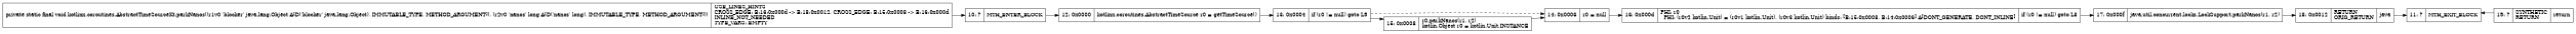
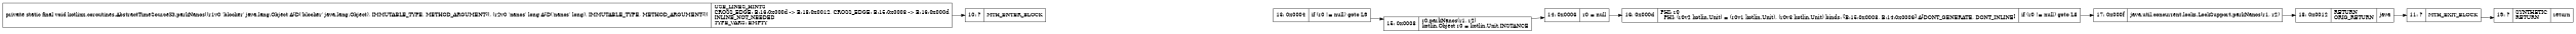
  digraph {
    rankdir=LR
    node [shape=record]
    n1 [label="{10\:\ ?|MTH_ENTER_BLOCK\l}"]
-   n2 [label="{12\:\ 0x0000|kotlinx.coroutines.AbstractTimeSource r0 = getTimeSource()\l}"]
    n3 [label="{13\:\ 0x0004|if (r0 != null) goto L9\l}"]
    n4 [label="{14\:\ 0x0006|r0 = null\l}"]
    n5 [label="{15\:\ 0x0008|r0.parkNanos(r1, r2)\lkotlin.Object r0 = kotlin.Unit.INSTANCE\l}"]
    n6 [label="{16\:\ 0x000d|PHI: r0 \l  PHI: (r0v2 kotlin.Unit) = (r0v1 kotlin.Unit), (r0v3 kotlin.Unit) binds: [B:15:0x0008, B:14:0x0006] A[DONT_GENERATE, DONT_INLINE]\l|if (r0 != null) goto L8\l}"]
    n7 [label="{17\:\ 0x000f|java.util.concurrent.locks.LockSupport.parkNanos(r1, r2)\l}"]
    n8 [label="{18\:\ 0x0012|RETURN\lORIG_RETURN\l|java\l}"]
    n9 [label="{19\:\ ?|SYNTHETIC\lRETURN\l|return\l}"]
    n10 [label="{11\:\ ?|MTH_EXIT_BLOCK\l}"]
    n11 [label="{private static final void kotlinx.coroutines.AbstractTimeSourceKt.parkNanos((r1v0 'blocker' java.lang.Object A[D('blocker' java.lang.Object), IMMUTABLE_TYPE, METHOD_ARGUMENT]), (r2v0 'nanos' long A[D('nanos' long), IMMUTABLE_TYPE, METHOD_ARGUMENT]))  | USE_LINES_HINTS\lCROSS_EDGE: B:16:0x000d \-\> B:18:0x0012, CROSS_EDGE: B:15:0x0008 \-\> B:16:0x000d\lINLINE_NOT_NEEDED\lTYPE_VARS: EMPTY\l}"]
-   n1 -> n2
-   n2 -> n3
-   n3 -> n4 [style=dashed]
    n3 -> n5
    n4 -> n6
    n5 -> n4
    n6 -> n7 [style=solid]
    n7 -> n8
    n8 -> n10
-   n9 -> n10
+   n10 -> n9
    n11 -> n1
  }
